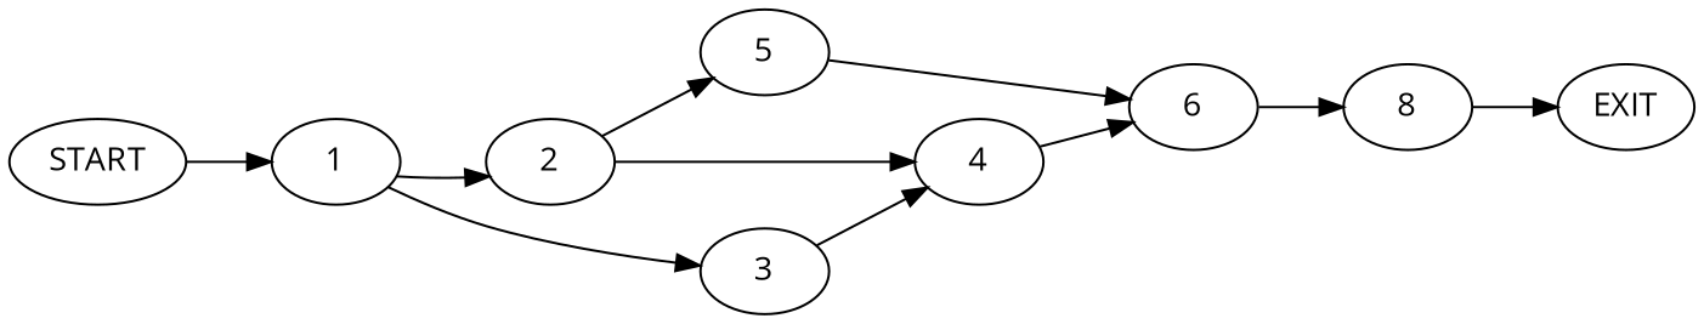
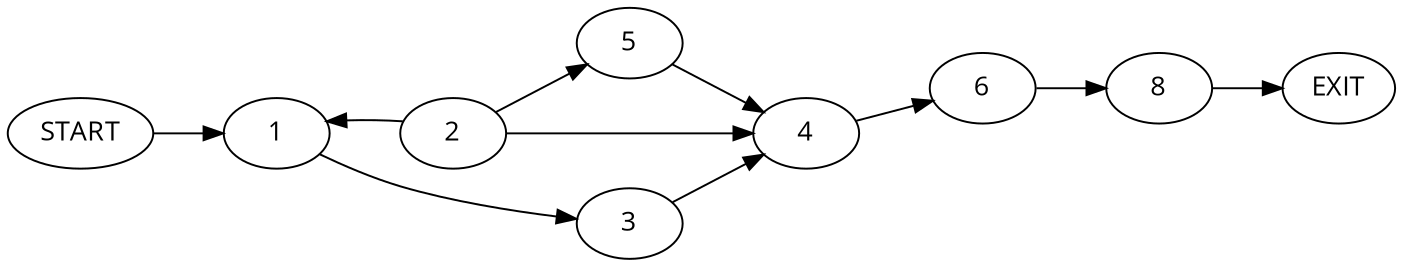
  digraph {
    fontname="Open Sans"
    rankdir=LR
    node [fontname="Open Sans"]
    edge [fontname="Open Sans"]
    n1 [label=START]
    1
    2
    3
    n5 [label=EXIT]
    4
    5
    6
    8
    n1 -> 1
-   1 -> 2
+   2 -> 1
    1 -> 3
    2 -> 4
    2 -> 5
    3 -> 4
    4 -> 6
-   5 -> 6
+   5 -> 4
    6 -> 8
    8 -> n5
  }
